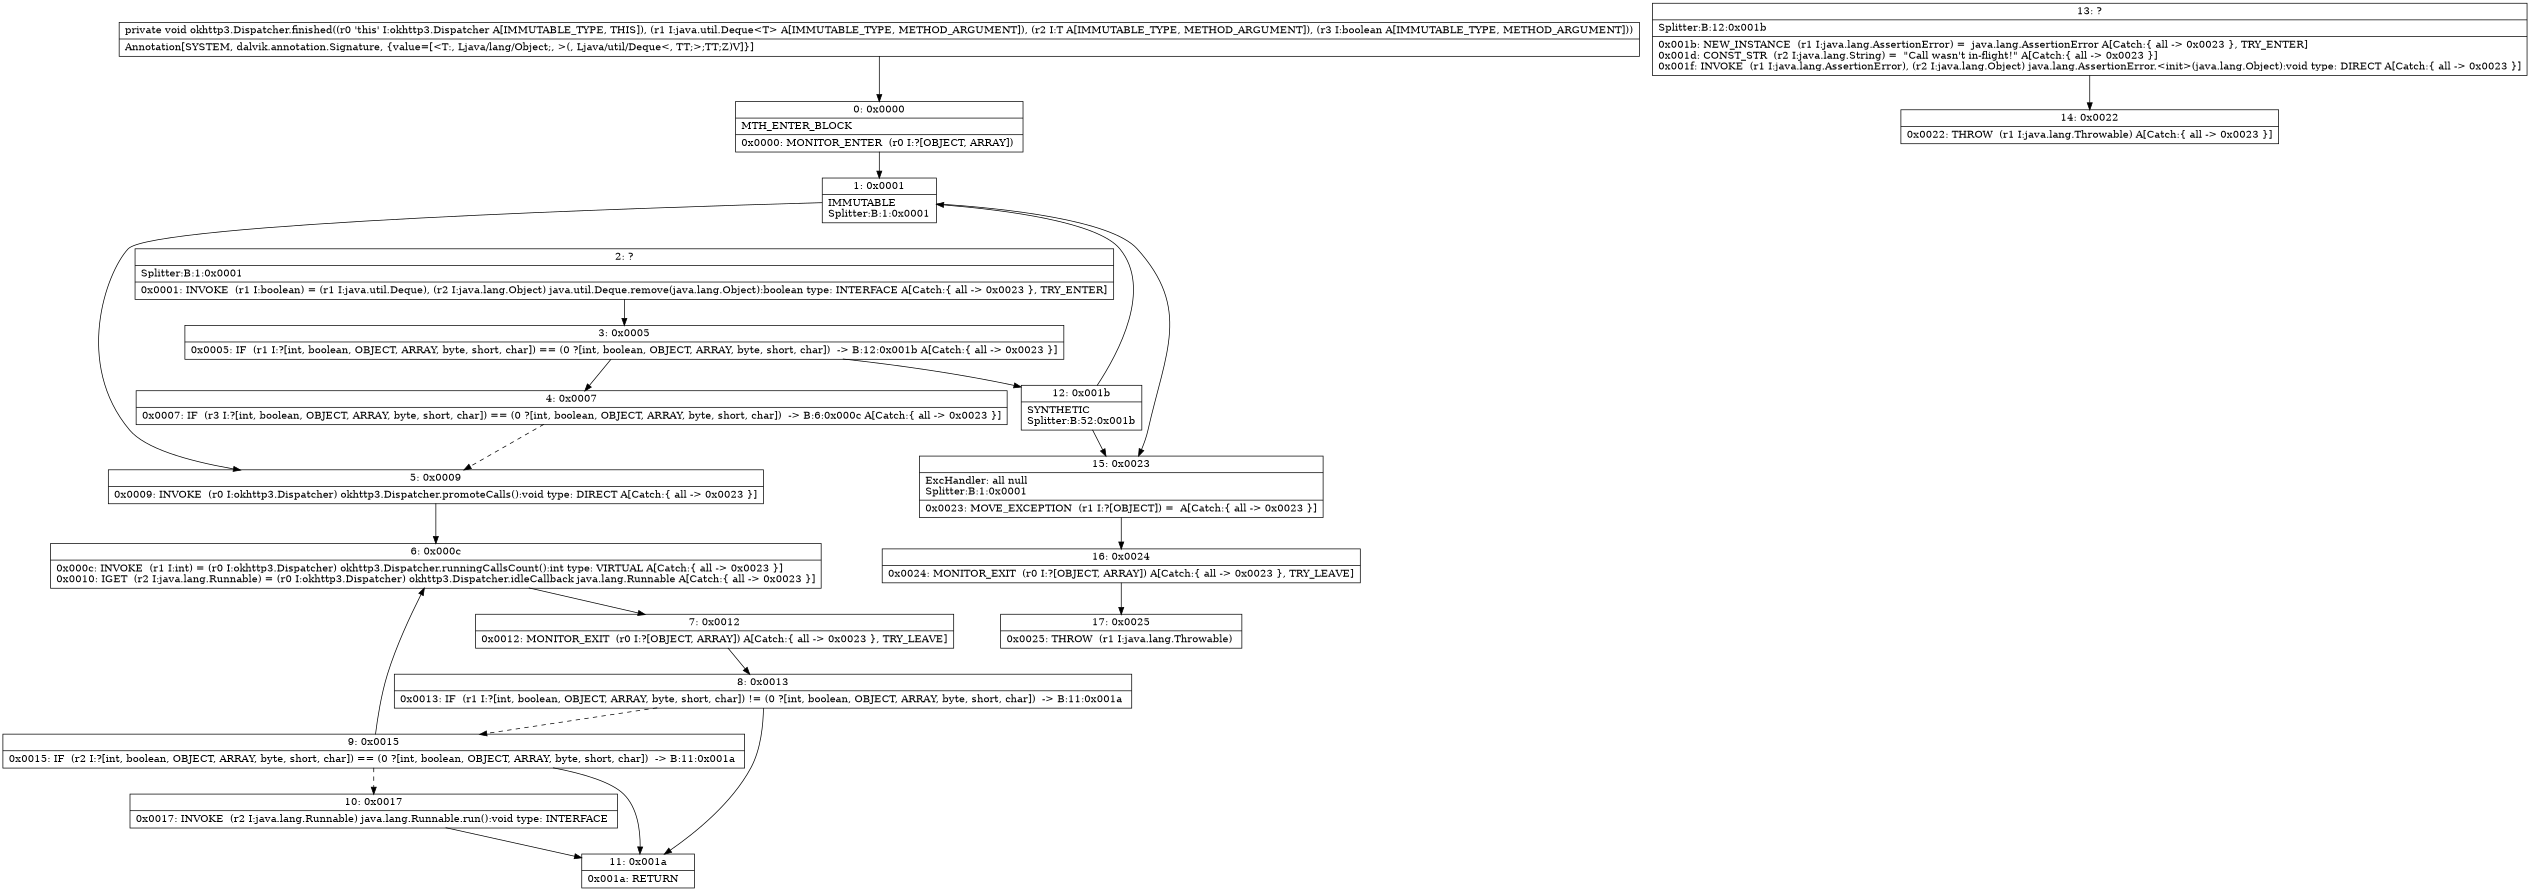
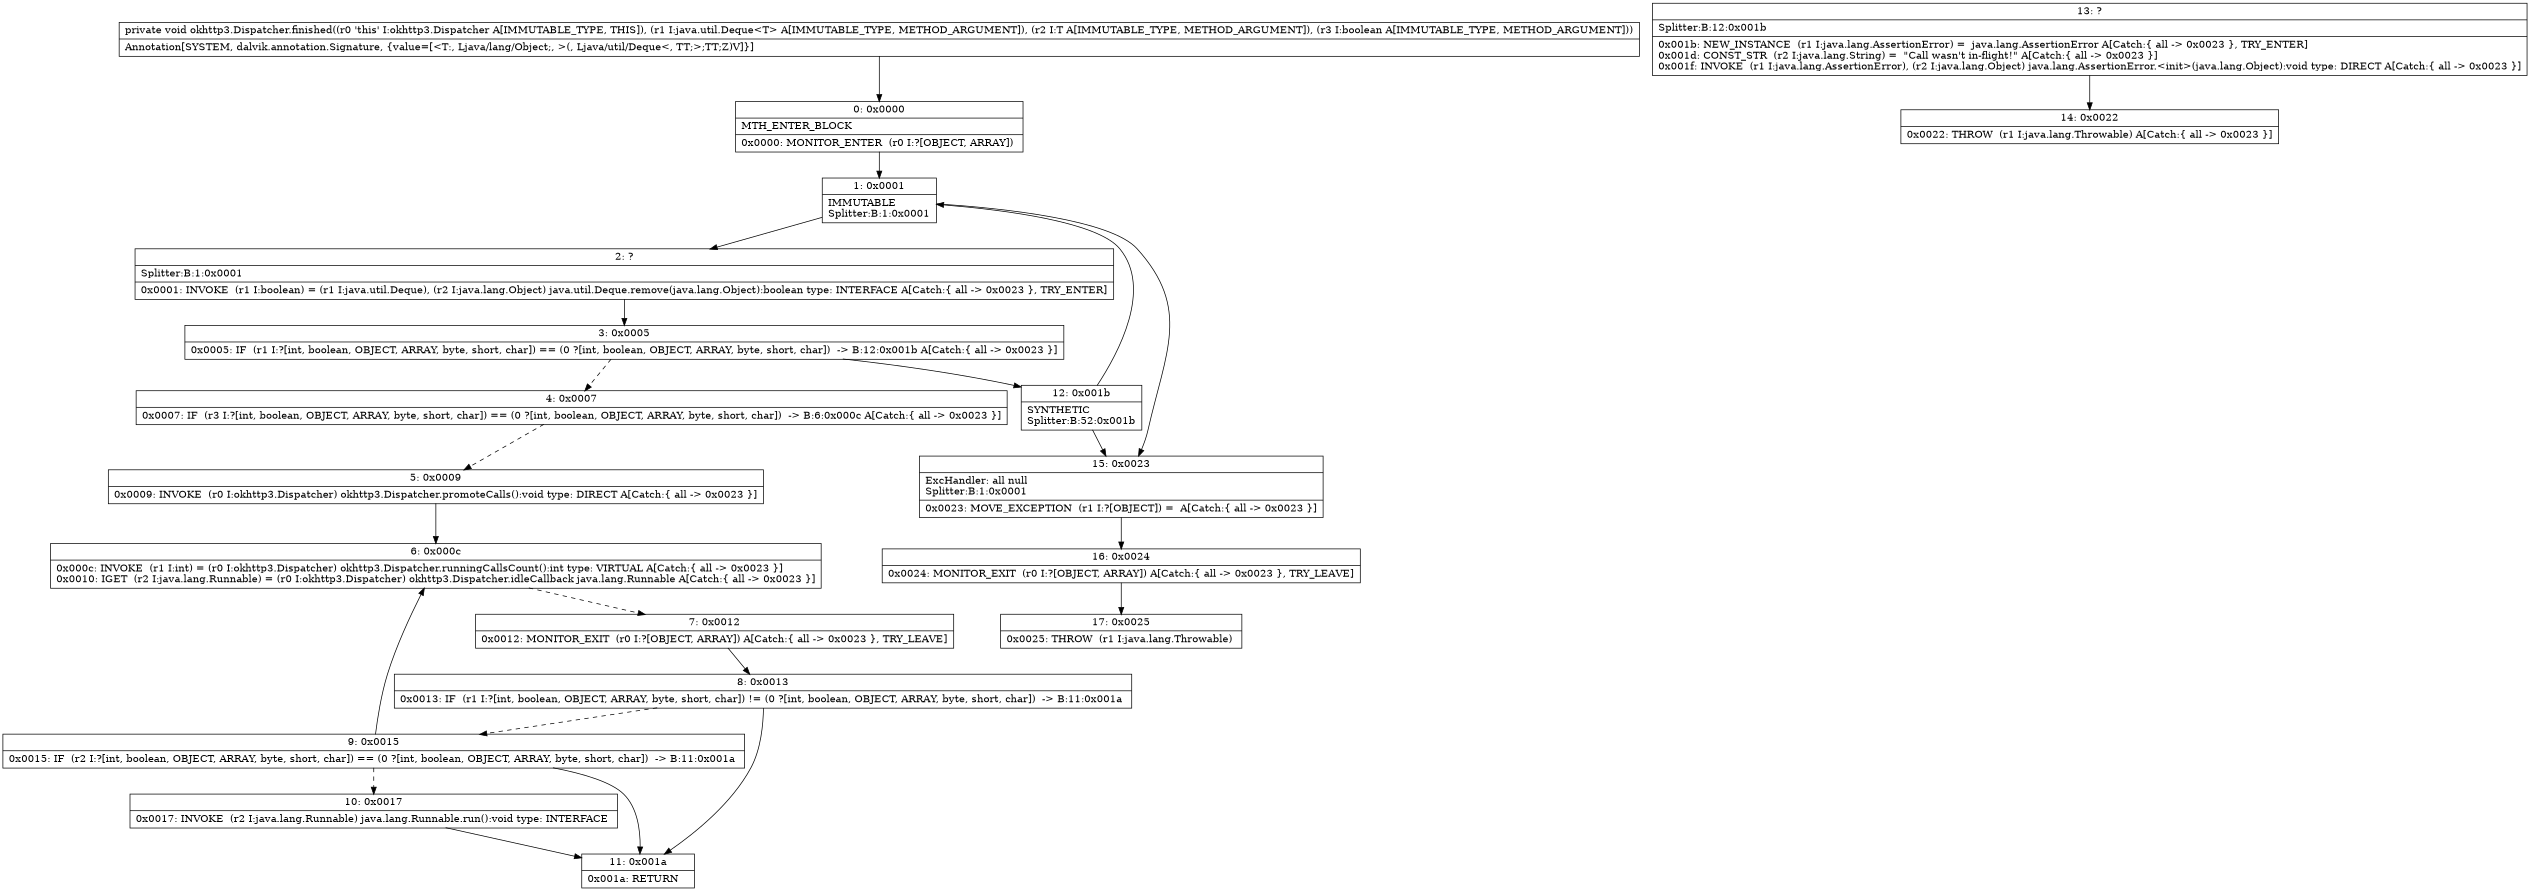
  digraph {
    node [shape=record]
    n1 [label="{0\:\ 0x0000|MTH_ENTER_BLOCK\l|0x0000: MONITOR_ENTER  (r0 I:?[OBJECT, ARRAY]) \l}"]
    n2 [label="{1\:\ 0x0001|IMMUTABLE\lSplitter:B:1:0x0001\l}"]
    n3 [label="{2\:\ ?|Splitter:B:1:0x0001\l|0x0001: INVOKE  (r1 I:boolean) = (r1 I:java.util.Deque), (r2 I:java.lang.Object) java.util.Deque.remove(java.lang.Object):boolean type: INTERFACE A[Catch:\{ all \-\> 0x0023 \}, TRY_ENTER]\l}"]
    n4 [label="{15\:\ 0x0023|ExcHandler: all null\lSplitter:B:1:0x0001\l|0x0023: MOVE_EXCEPTION  (r1 I:?[OBJECT]) =  A[Catch:\{ all \-\> 0x0023 \}]\l}"]
    n5 [label="{3\:\ 0x0005|0x0005: IF  (r1 I:?[int, boolean, OBJECT, ARRAY, byte, short, char]) == (0 ?[int, boolean, OBJECT, ARRAY, byte, short, char])  \-\> B:12:0x001b A[Catch:\{ all \-\> 0x0023 \}]\l}"]
    n6 [label="{16\:\ 0x0024|0x0024: MONITOR_EXIT  (r0 I:?[OBJECT, ARRAY]) A[Catch:\{ all \-\> 0x0023 \}, TRY_LEAVE]\l}"]
    n7 [label="{4\:\ 0x0007|0x0007: IF  (r3 I:?[int, boolean, OBJECT, ARRAY, byte, short, char]) == (0 ?[int, boolean, OBJECT, ARRAY, byte, short, char])  \-\> B:6:0x000c A[Catch:\{ all \-\> 0x0023 \}]\l}"]
    n8 [label="{12\:\ 0x001b|SYNTHETIC\lSplitter:B:52:0x001b\l}"]
    n9 [label="{5\:\ 0x0009|0x0009: INVOKE  (r0 I:okhttp3.Dispatcher) okhttp3.Dispatcher.promoteCalls():void type: DIRECT A[Catch:\{ all \-\> 0x0023 \}]\l}"]
    n10 [label="{6\:\ 0x000c|0x000c: INVOKE  (r1 I:int) = (r0 I:okhttp3.Dispatcher) okhttp3.Dispatcher.runningCallsCount():int type: VIRTUAL A[Catch:\{ all \-\> 0x0023 \}]\l0x0010: IGET  (r2 I:java.lang.Runnable) = (r0 I:okhttp3.Dispatcher) okhttp3.Dispatcher.idleCallback java.lang.Runnable A[Catch:\{ all \-\> 0x0023 \}]\l}"]
    n11 [label="{7\:\ 0x0012|0x0012: MONITOR_EXIT  (r0 I:?[OBJECT, ARRAY]) A[Catch:\{ all \-\> 0x0023 \}, TRY_LEAVE]\l}"]
    n12 [label="{8\:\ 0x0013|0x0013: IF  (r1 I:?[int, boolean, OBJECT, ARRAY, byte, short, char]) != (0 ?[int, boolean, OBJECT, ARRAY, byte, short, char])  \-\> B:11:0x001a \l}"]
    n13 [label="{9\:\ 0x0015|0x0015: IF  (r2 I:?[int, boolean, OBJECT, ARRAY, byte, short, char]) == (0 ?[int, boolean, OBJECT, ARRAY, byte, short, char])  \-\> B:11:0x001a \l}"]
    n14 [label="{11\:\ 0x001a|0x001a: RETURN   \l}"]
    n15 [label="{10\:\ 0x0017|0x0017: INVOKE  (r2 I:java.lang.Runnable) java.lang.Runnable.run():void type: INTERFACE \l}"]
    n16 [label="{13\:\ ?|Splitter:B:12:0x001b\l|0x001b: NEW_INSTANCE  (r1 I:java.lang.AssertionError) =  java.lang.AssertionError A[Catch:\{ all \-\> 0x0023 \}, TRY_ENTER]\l0x001d: CONST_STR  (r2 I:java.lang.String) =  \"Call wasn't in\-flight!\" A[Catch:\{ all \-\> 0x0023 \}]\l0x001f: INVOKE  (r1 I:java.lang.AssertionError), (r2 I:java.lang.Object) java.lang.AssertionError.\<init\>(java.lang.Object):void type: DIRECT A[Catch:\{ all \-\> 0x0023 \}]\l}"]
    n17 [label="{14\:\ 0x0022|0x0022: THROW  (r1 I:java.lang.Throwable) A[Catch:\{ all \-\> 0x0023 \}]\l}"]
    n18 [label="{17\:\ 0x0025|0x0025: THROW  (r1 I:java.lang.Throwable) \l}"]
    n19 [label="{private void okhttp3.Dispatcher.finished((r0 'this' I:okhttp3.Dispatcher A[IMMUTABLE_TYPE, THIS]), (r1 I:java.util.Deque\<T\> A[IMMUTABLE_TYPE, METHOD_ARGUMENT]), (r2 I:T A[IMMUTABLE_TYPE, METHOD_ARGUMENT]), (r3 I:boolean A[IMMUTABLE_TYPE, METHOD_ARGUMENT]))  | Annotation[SYSTEM, dalvik.annotation.Signature, \{value=[\<T:, Ljava\/lang\/Object;, \>(, Ljava\/util\/Deque\<, TT;\>;TT;Z)V]\}]\l}"]
    n1 -> n2
-   n2 -> n9
+   n2 -> n3
    n2 -> n4
    n3 -> n5
    n4 -> n6
-   n5 -> n7 [style=solid]
+   n5 -> n7 [style=dashed]
    n5 -> n8
    n6 -> n18
    n7 -> n9 [style=dashed]
    n8 -> n2
    n8 -> n4
    n9 -> n10
-   n10 -> n11
+   n10 -> n11 [style=dashed]
    n11 -> n12
    n12 -> n13 [style=dashed]
    n12 -> n14
    n13 -> n10
    n13 -> n14
    n13 -> n15 [style=dashed]
    n15 -> n14
    n16 -> n17
    n19 -> n1
  }
